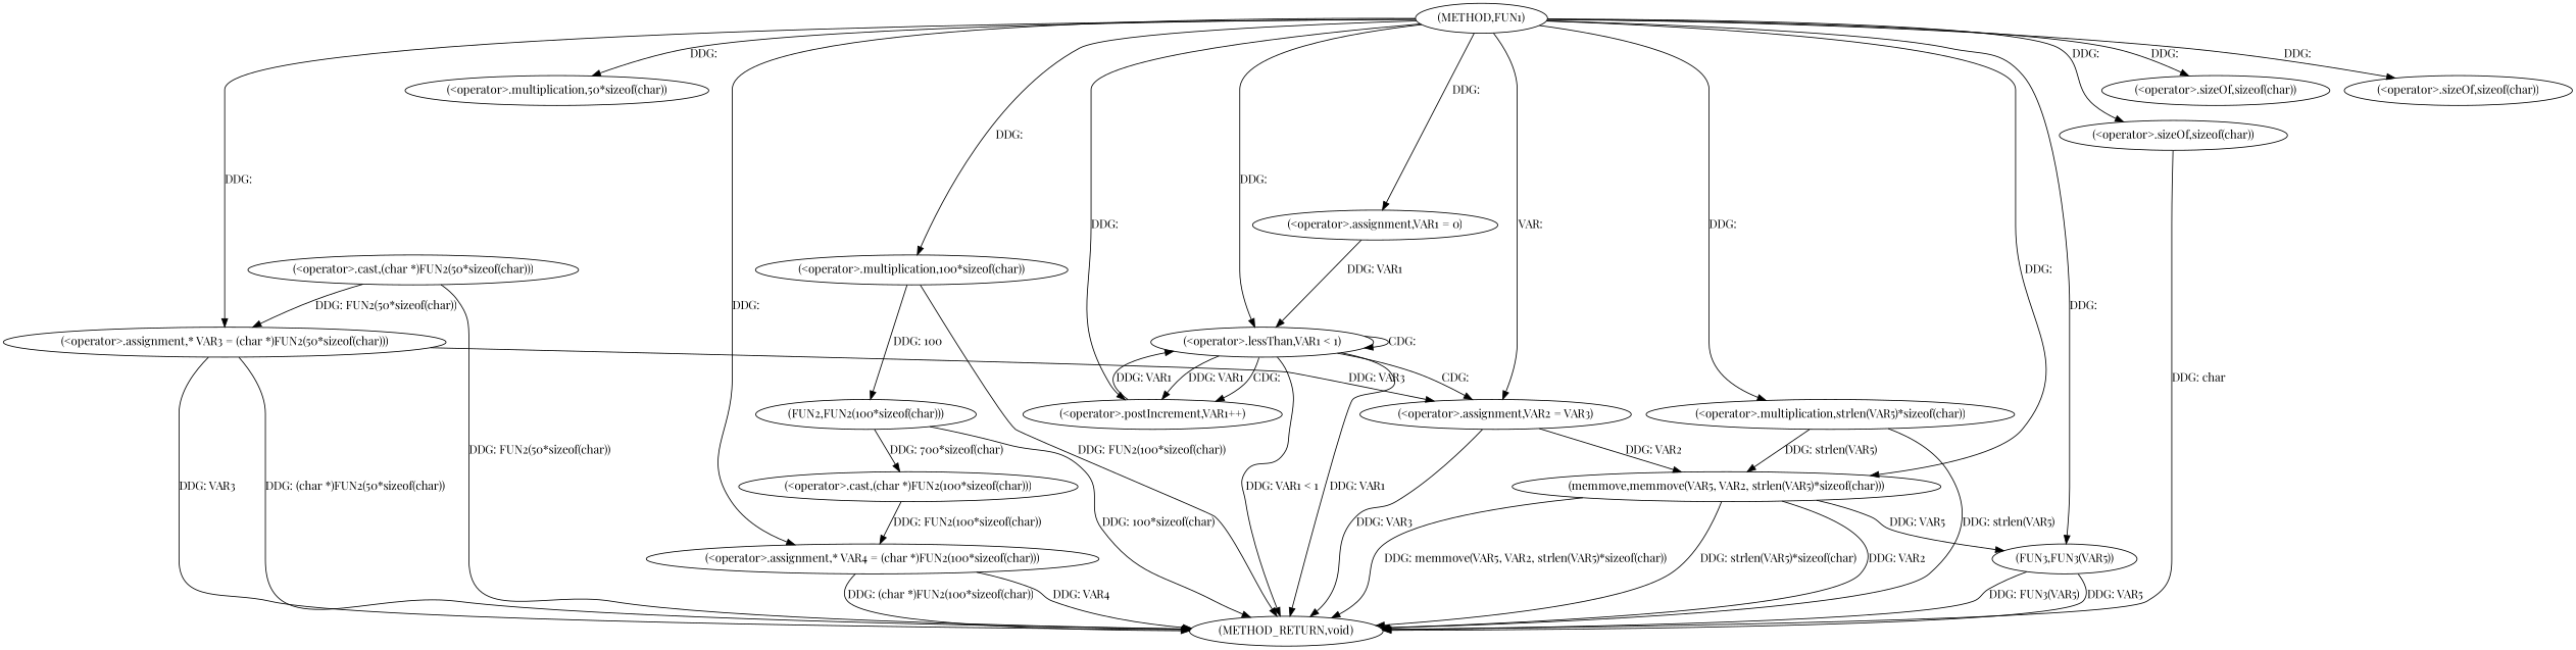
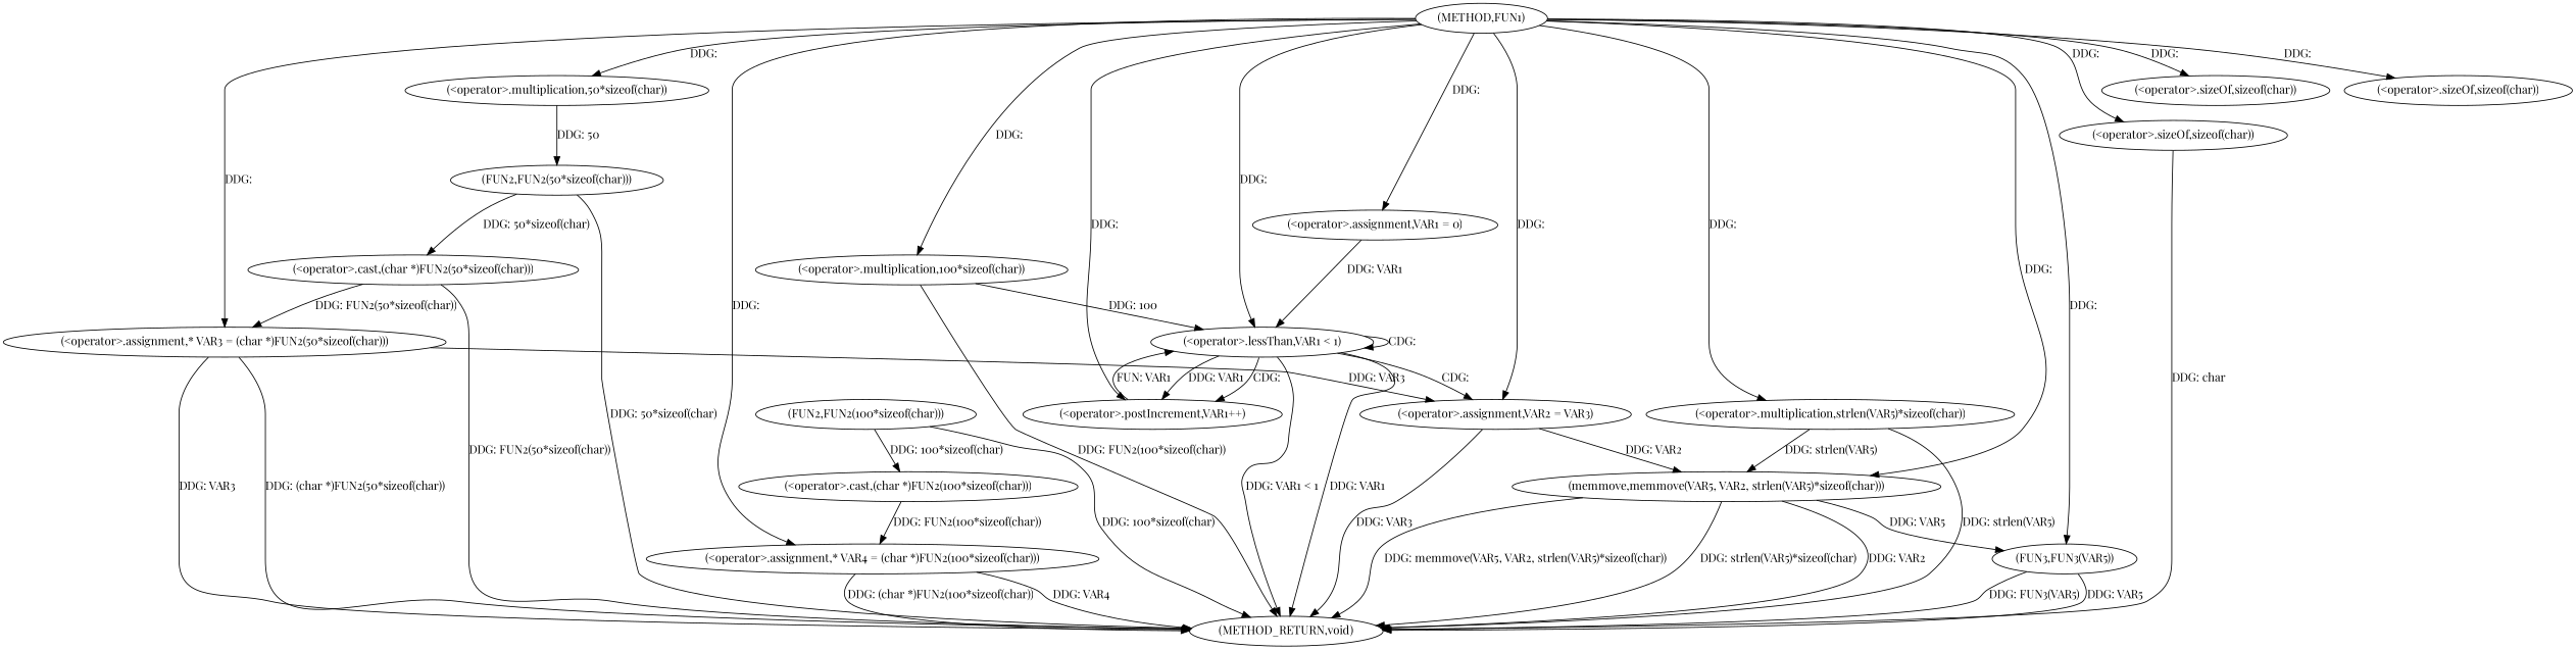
  digraph {
    fontname="Playfair Display"
    node [fontname="Playfair Display"]
    edge [fontname="Playfair Display"]
    n1 [label="(METHOD,FUN1)"]
    n2 [label="(<operator>.assignment,* VAR3 = (char *)FUN2(50*sizeof(char)))"]
    n3 [label="(<operator>.multiplication,50*sizeof(char))"]
    n4 [label="(<operator>.sizeOf,sizeof(char))"]
    n5 [label="(<operator>.assignment,* VAR4 = (char *)FUN2(100*sizeof(char)))"]
    n6 [label="(<operator>.multiplication,100*sizeof(char))"]
    n7 [label="(<operator>.sizeOf,sizeof(char))"]
    n8 [label="(<operator>.assignment,VAR1 = 0)"]
    n9 [label="(<operator>.lessThan,VAR1 < 1)"]
    n10 [label="(<operator>.postIncrement,VAR1++)"]
    n11 [label="(<operator>.assignment,VAR2 = VAR3)"]
    n12 [label="(memmove,memmove(VAR5, VAR2, strlen(VAR5)*sizeof(char)))"]
    n13 [label="(<operator>.multiplication,strlen(VAR5)*sizeof(char))"]
    n14 [label="(<operator>.sizeOf,sizeof(char))"]
    n15 [label="(FUN3,FUN3(VAR5))"]
    n16 [label="(METHOD_RETURN,void)"]
+   n17 [label="(FUN2,FUN2(50*sizeof(char)))"]
    n18 [label="(FUN2,FUN2(100*sizeof(char)))"]
    n19 [label="(<operator>.cast,(char *)FUN2(50*sizeof(char)))"]
    n20 [label="(<operator>.cast,(char *)FUN2(100*sizeof(char)))"]
    n1 -> n2 [label="DDG: "]
    n1 -> n3 [label="DDG: "]
    n1 -> n4 [label="DDG: "]
    n1 -> n5 [label="DDG: "]
    n1 -> n6 [label="DDG: "]
    n1 -> n7 [label="DDG: "]
    n1 -> n8 [label="DDG: "]
    n1 -> n9 [label="DDG: "]
    n1 -> n10 [label="DDG: "]
-   n1 -> n11 [label="VAR: "]
+   n1 -> n11 [label="DDG: "]
    n1 -> n12 [label="DDG: "]
    n1 -> n13 [label="DDG: "]
    n1 -> n14 [label="DDG: "]
    n1 -> n15 [label="DDG: "]
    n2 -> n11 [label="DDG: VAR3"]
    n2 -> n16 [label="DDG: (char *)FUN2(50*sizeof(char))"]
    n2 -> n16 [label="DDG: VAR3"]
+   n3 -> n17 [label="DDG: 50"]
    n5 -> n16 [label="DDG: (char *)FUN2(100*sizeof(char))"]
    n5 -> n16 [label="DDG: VAR4"]
    n6 -> n16 [label="DDG: FUN2(100*sizeof(char))"]
-   n6 -> n18 [label="DDG: 100"]
+   n6 -> n9 [label="DDG: 100"]
    n8 -> n9 [label="DDG: VAR1"]
    n9 -> n9 [label="CDG: "]
    n9 -> n10 [label="DDG: VAR1"]
    n9 -> n10 [label="CDG: "]
    n9 -> n11 [label="CDG: "]
    n9 -> n16 [label="DDG: VAR1 < 1"]
    n9 -> n16 [label="DDG: VAR1"]
-   n10 -> n9 [label="DDG: VAR1"]
+   n10 -> n9 [label="FUN: VAR1"]
    n11 -> n12 [label="DDG: VAR2"]
    n11 -> n16 [label="DDG: VAR3"]
    n12 -> n15 [label="DDG: VAR5"]
    n12 -> n16 [label="DDG: strlen(VAR5)*sizeof(char)"]
    n12 -> n16 [label="DDG: VAR2"]
    n12 -> n16 [label="DDG: memmove(VAR5, VAR2, strlen(VAR5)*sizeof(char))"]
    n13 -> n12 [label="DDG: strlen(VAR5)"]
    n13 -> n16 [label="DDG: strlen(VAR5)"]
    n14 -> n16 [label="DDG: char"]
    n15 -> n16 [label="DDG: VAR5"]
    n15 -> n16 [label="DDG: FUN3(VAR5)"]
+   n17 -> n16 [label="DDG: 50*sizeof(char)"]
+   n17 -> n19 [label="DDG: 50*sizeof(char)"]
    n18 -> n16 [label="DDG: 100*sizeof(char)"]
-   n18 -> n20 [label="DDG: 700*sizeof(char)"]
+   n18 -> n20 [label="DDG: 100*sizeof(char)"]
    n19 -> n2 [label="DDG: FUN2(50*sizeof(char))"]
    n19 -> n16 [label="DDG: FUN2(50*sizeof(char))"]
    n20 -> n5 [label="DDG: FUN2(100*sizeof(char))"]
  }
